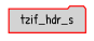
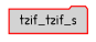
  digraph {
    rankdir=TB
    fontname="Patrick Hand"
-   n1 [color=red fillcolor=lightgrey fontname="Patrick Hand" fontsize=10 height=0.2 label=tzif_hdr_s shape=folder style=filled width=0.4]
+   n1 [color=red fillcolor=lightgrey fontname="Patrick Hand" fontsize=10 height=0.2 label=tzif_tzif_s shape=folder style=filled width=0.4]
  }
